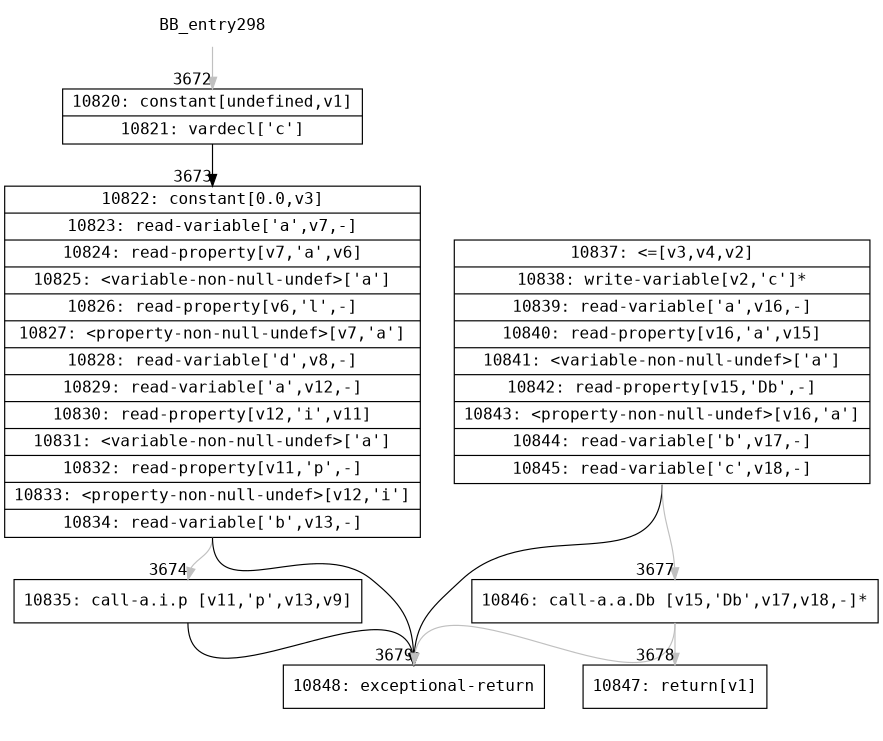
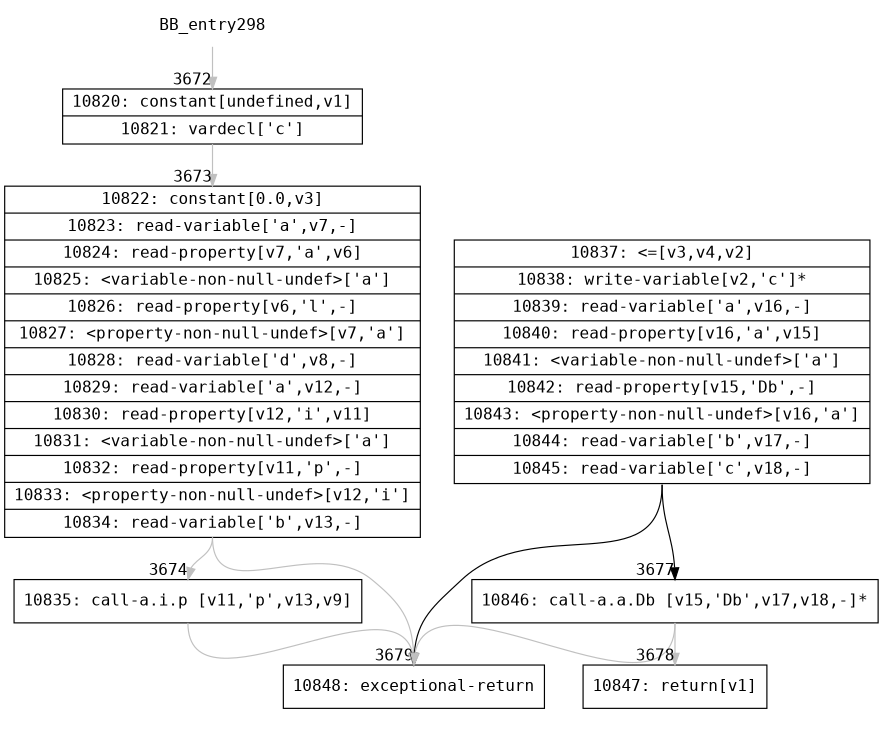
  digraph {
    fontname="DejaVu Sans Mono"
    rankdir=TD
    node [fontname="DejaVu Sans Mono" shape=record]
    edge [color=gray fontname="DejaVu Sans Mono" headport=n tailport=s]
    BB_entry298 [shape=none]
    n2 [label="{10820: constant[undefined,v1]|10821: vardecl['c']}"]
    n3 [label="{10822: constant[0.0,v3]|10823: read-variable['a',v7,-]|10824: read-property[v7,'a',v6]|10825: \<variable-non-null-undef\>['a']|10826: read-property[v6,'l',-]|10827: \<property-non-null-undef\>[v7,'a']|10828: read-variable['d',v8,-]|10829: read-variable['a',v12,-]|10830: read-property[v12,'i',v11]|10831: \<variable-non-null-undef\>['a']|10832: read-property[v11,'p',-]|10833: \<property-non-null-undef\>[v12,'i']|10834: read-variable['b',v13,-]}"]
    n4 [label="{10835: call-a.i.p [v11,'p',v13,v9]}"]
    n5 [label="{10848: exceptional-return}"]
    n6 [label="{10837: \<=[v3,v4,v2]|10838: write-variable[v2,'c']*|10839: read-variable['a',v16,-]|10840: read-property[v16,'a',v15]|10841: \<variable-non-null-undef\>['a']|10842: read-property[v15,'Db',-]|10843: \<property-non-null-undef\>[v16,'a']|10844: read-variable['b',v17,-]|10845: read-variable['c',v18,-]}"]
    n7 [label="{10846: call-a.a.Db [v15,'Db',v17,v18,-]*}"]
    n8 [label="{10847: return[v1]}"]
    BB_entry298 -> n2 [headlabel="    3672"]
-   n2 -> n3 [headlabel="      3673" color=""]
+   n2 -> n3 [headlabel="      3673"]
    n3 -> n4 [headlabel="      3674"]
-   n3 -> n5 [color=black headlabel="      3679"]
-   n4 -> n5 [color=black]
+   n3 -> n5 [headlabel="      3679"]
+   n4 -> n5
    n6 -> n5 [color=black]
-   n6 -> n7 [headlabel="      3677"]
+   n6 -> n7 [headlabel="      3677" color=""]
    n7 -> n5
    n7 -> n8 [headlabel="      3678"]
  }
